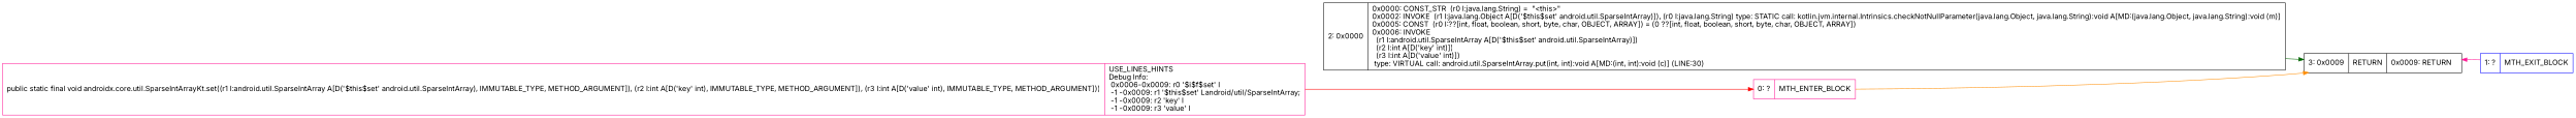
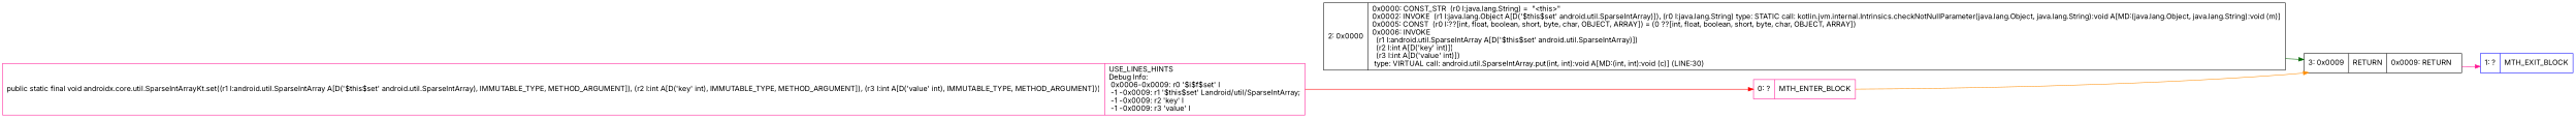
  digraph {
    fontname=Inter
    rankdir=LR
    node [color=deeppink fontname=Inter shape=record]
    edge [fontname=Inter]
    n1 [label="{0\:\ ?|MTH_ENTER_BLOCK\l}"]
    n2 [color=black label="{3\:\ 0x0009|RETURN\l|0x0009: RETURN   \l}"]
    n3 [color=black label="{2\:\ 0x0000|0x0000: CONST_STR  (r0 I:java.lang.String) =  \"\<this\>\" \l0x0002: INVOKE  (r1 I:java.lang.Object A[D('$this$set' android.util.SparseIntArray)]), (r0 I:java.lang.String) type: STATIC call: kotlin.jvm.internal.Intrinsics.checkNotNullParameter(java.lang.Object, java.lang.String):void A[MD:(java.lang.Object, java.lang.String):void (m)]\l0x0005: CONST  (r0 I:??[int, float, boolean, short, byte, char, OBJECT, ARRAY]) = (0 ??[int, float, boolean, short, byte, char, OBJECT, ARRAY]) \l0x0006: INVOKE  \l  (r1 I:android.util.SparseIntArray A[D('$this$set' android.util.SparseIntArray)])\l  (r2 I:int A[D('key' int)])\l  (r3 I:int A[D('value' int)])\l type: VIRTUAL call: android.util.SparseIntArray.put(int, int):void A[MD:(int, int):void (c)] (LINE:30)\l}"]
    n4 [color=blue label="{1\:\ ?|MTH_EXIT_BLOCK\l}"]
    n5 [label="{public static final void androidx.core.util.SparseIntArrayKt.set((r1 I:android.util.SparseIntArray A[D('$this$set' android.util.SparseIntArray), IMMUTABLE_TYPE, METHOD_ARGUMENT]), (r2 I:int A[D('key' int), IMMUTABLE_TYPE, METHOD_ARGUMENT]), (r3 I:int A[D('value' int), IMMUTABLE_TYPE, METHOD_ARGUMENT]))  | USE_LINES_HINTS\lDebug Info:\l  0x0006\-0x0009: r0 '$i$f$set' I\l  \-1 \-0x0009: r1 '$this$set' Landroid\/util\/SparseIntArray;\l  \-1 \-0x0009: r2 'key' I\l  \-1 \-0x0009: r3 'value' I\l}"]
    n1 -> n2 [color=darkorange]
-   n4 -> n2 [color=deeppink]
+   n2 -> n4 [color=deeppink]
    n3 -> n2 [color=darkgreen]
    n5 -> n1 [color=red]
  }
